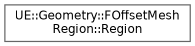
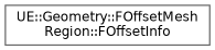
  digraph {
    rankdir=TB
-   n1 [color=grey40 fillcolor=white fontname=Helvetica fontsize=10 height=0.2 label="UE::Geometry::FOffsetMesh\lRegion::Region" shape=box style=filled width=0.4]
+   n1 [color=grey40 fillcolor=white fontname=Helvetica fontsize=10 height=0.2 label="UE::Geometry::FOffsetMesh\lRegion::FOffsetInfo" shape=box style=filled width=0.4]
  }
